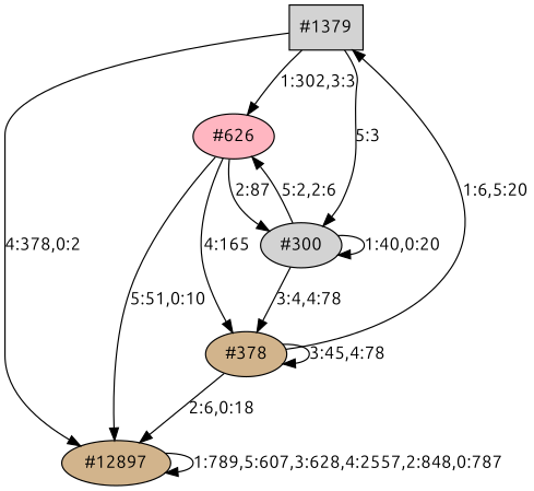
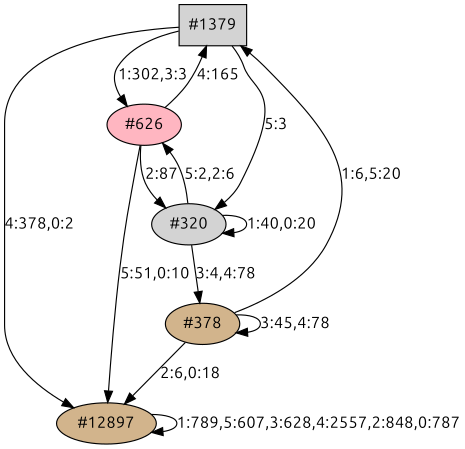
  digraph {
    fontname=Ubuntu
    node [fillcolor=lightgrey fontname=Ubuntu style=filled]
    edge [fontname=Ubuntu]
    n1 [label="#1379" shape=box]
    n2 [fillcolor=lightpink label="#626"]
-   n3 [label="#300"]
+   n3 [label="#320"]
    n4 [fillcolor=tan label="#12897"]
    n5 [fillcolor=tan label="#378"]
    n1 -> n2 [label="1:302,3:3"]
    n1 -> n3 [label="5:3"]
    n1 -> n4 [label="4:378,0:2"]
-   n2 -> n5 [label="4:165"]
+   n2 -> n1 [label="4:165"]
    n2 -> n3 [label="2:87"]
    n2 -> n4 [label="5:51,0:10"]
    n3 -> n2 [label="5:2,2:6"]
    n3 -> n3 [label="1:40,0:20"]
    n3 -> n5 [label="3:4,4:78"]
    n4 -> n4 [label="1:789,5:607,3:628,4:2557,2:848,0:787"]
    n5 -> n1 [label="1:6,5:20"]
    n5 -> n4 [label="2:6,0:18"]
    n5 -> n5 [label="3:45,4:78"]
  }
